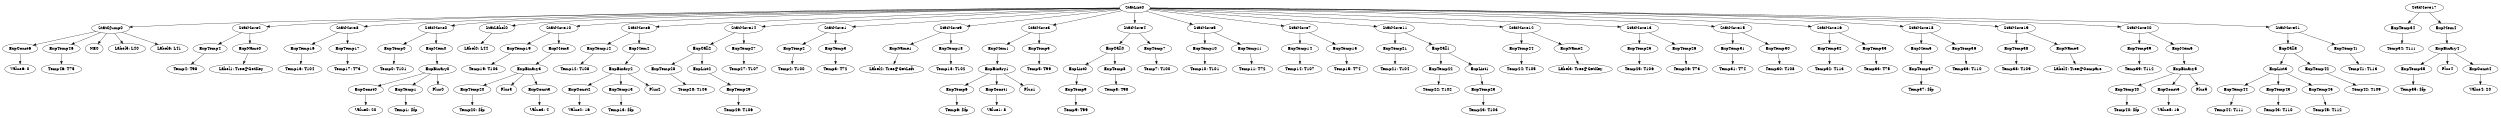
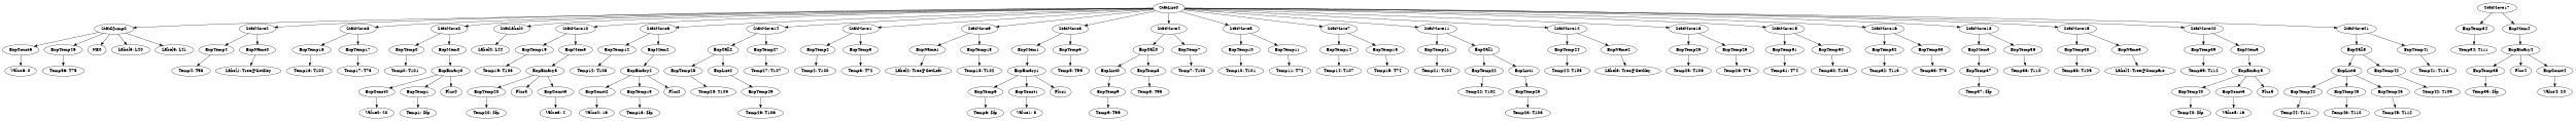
  digraph {
    fontname="DejaVu Serif"
    ordering=out
    node [fontname="DejaVu Serif"]
    edge [fontname="DejaVu Serif"]
    ExpConst6
    "Value6: 0"
    ExpTemp46
-   "Temp46: T75"
+   "Temp46: T75" [label="Temp56: T75"]
    StatCJump0
    NE0
    "Label5: L40"
    "Label6: L41"
    ExpTemp44
    "Temp44: T111"
    ExpList3
    ExpTemp43
    ExpTemp45
    "Temp43: T110"
    "Temp45: T112"
    ExpCall3
    ExpTemp42
    "Temp42: T109"
    StatMove2
    ExpTemp4
    ExpName0
    "Temp4: T98"
    "Label1: Tree@GetKey"
    ExpName1
    "Label2: Tree@GetLeft"
    StatMove8
    ExpTemp16
    ExpTemp17
    "Temp16: T104"
    "Temp17: T73"
    StatMove0
    ExpTemp0
    ExpMem0
    "Temp0: T101"
    ExpBinary0
    ExpConst0
    ExpTemp1
    Plus0
    ExpTemp32
    "Temp32: T113"
    ExpConst2
    "Value2: 16"
    ExpBinary2
    ExpTemp13
    Plus2
    "Temp13: $fp"
    ExpTemp19
    "Temp19: T103"
    StatLabel0
    "Label0: L44"
    ExpMem5
    ExpTemp37
    "Temp37: $fp"
    StatMove10
    ExpMem3
    ExpBinary3
    ExpTemp20
    Plus3
    ExpConst3
    ExpCall2
    ExpTemp28
    ExpList2
    "Temp28: T105"
    ExpTemp29
    "Temp29: T106"
    StatMove6
    ExpTemp12
    ExpMem2
    "Temp12: T108"
    ExpTemp6
    "Temp6: $fp"
    ExpList0
    ExpTemp9
    "Temp9: T99"
    ExpTemp21
    "Temp21: T104"
    ExpCall0
    ExpTemp8
    "Temp8: T98"
    StatMove14
    ExpTemp27
    "Temp27: T107"
    ExpTemp18
    "Temp18: T102"
    ExpTemp31
    "Temp31: T74"
    StatMove1
    ExpTemp2
    ExpTemp3
    "Temp2: T100"
    "Temp3: T72"
    ExpConst1
    "Value1: 8"
    ExpBinary1
    Plus1
    ExpTemp10
    "Temp10: T101"
    "Value0: 20"
    ExpTemp33
    "Temp33: T75"
    StatMove9
    ExpMem1
    ExpTemp34
    "Temp34: T111"
    StatList0
    StatMove3
    StatMove4
    StatMove5
    StatMove7
    StatMove11
    StatMove12
    StatMove13
    StatMove15
    StatMove16
    StatMove18
    StatMove19
    StatMove20
    StatMove21
    ExpTemp5
    ExpTemp7
    ExpTemp11
    ExpTemp14
    ExpTemp15
    ExpCall1
    ExpTemp24
    ExpName2
    ExpTemp25
    ExpTemp26
    ExpTemp30
    StatMove17
    ExpMem4
    ExpTemp36
    ExpTemp38
    ExpName3
    ExpTemp39
    ExpMem6
    ExpTemp41
    "Temp5: T99"
    "Temp7: T100"
    "Temp11: T72"
    "Temp14: T107"
    "Temp15: T74"
    ExpTemp22
    ExpList1
    "Temp24: T105"
    "Label3: Tree@GetKey"
    "Temp25: T106"
    "Temp26: T73"
    "Temp30: T108"
    ExpBinary4
    "Temp36: T110"
    "Temp38: T109"
    "Label4: Tree@Compare"
    "Temp39: T112"
    ExpBinary5
    "Temp41: T113"
    ExpTemp40
    ExpConst5
    Plus5
    "Temp1: $fp"
    ExpTemp23
    "Temp23: T103"
    "Temp20: $fp"
    "Value3: 4"
    "Temp22: T102"
    "Temp40: $fp"
    "Value5: 16"
    ExpTemp35
    Plus4
    ExpConst4
    "Temp35: $fp"
    "Value4: 20"
    ExpConst6 -> "Value6: 0"
    ExpTemp46 -> "Temp46: T75"
    StatCJump0 -> ExpConst6
    StatCJump0 -> ExpTemp46
    StatCJump0 -> NE0
    StatCJump0 -> "Label5: L40"
    StatCJump0 -> "Label6: L41"
    ExpTemp44 -> "Temp44: T111"
    ExpList3 -> ExpTemp44
    ExpList3 -> ExpTemp43
    ExpList3 -> ExpTemp45
    ExpTemp43 -> "Temp43: T110"
    ExpTemp45 -> "Temp45: T112"
    ExpCall3 -> ExpList3
    ExpCall3 -> ExpTemp42
    ExpTemp42 -> "Temp42: T109"
    StatMove2 -> ExpTemp4
    StatMove2 -> ExpName0
    ExpTemp4 -> "Temp4: T98"
    ExpName0 -> "Label1: Tree@GetKey"
    ExpName1 -> "Label2: Tree@GetLeft"
    StatMove8 -> ExpTemp16
    StatMove8 -> ExpTemp17
    ExpTemp16 -> "Temp16: T104"
    ExpTemp17 -> "Temp17: T73"
    StatMove0 -> ExpTemp0
    StatMove0 -> ExpMem0
    ExpTemp0 -> "Temp0: T101"
    ExpMem0 -> ExpBinary0
    ExpBinary0 -> ExpConst0
    ExpBinary0 -> ExpTemp1
    ExpBinary0 -> Plus0
    ExpConst0 -> "Value0: 20"
    ExpTemp1 -> "Temp1: $fp"
    ExpTemp32 -> "Temp32: T113"
    ExpConst2 -> "Value2: 16"
    ExpBinary2 -> ExpConst2
    ExpBinary2 -> ExpTemp13
    ExpBinary2 -> Plus2
    ExpTemp13 -> "Temp13: $fp"
    ExpTemp19 -> "Temp19: T103"
    StatLabel0 -> "Label0: L44"
    ExpMem5 -> ExpTemp37
    ExpTemp37 -> "Temp37: $fp"
    StatMove10 -> ExpTemp19
    StatMove10 -> ExpMem3
    ExpMem3 -> ExpBinary3
    ExpBinary3 -> ExpTemp20
    ExpBinary3 -> Plus3
    ExpBinary3 -> ExpConst3
    ExpTemp20 -> "Temp20: $fp"
    ExpConst3 -> "Value3: 4"
    ExpCall2 -> ExpTemp28
    ExpCall2 -> ExpList2
    ExpTemp28 -> "Temp28: T105"
    ExpList2 -> ExpTemp29
    ExpTemp29 -> "Temp29: T106"
    StatMove6 -> ExpTemp12
    StatMove6 -> ExpMem2
    ExpTemp12 -> "Temp12: T108"
    ExpMem2 -> ExpBinary2
    ExpTemp6 -> "Temp6: $fp"
    ExpList0 -> ExpTemp9
    ExpTemp9 -> "Temp9: T99"
    ExpTemp21 -> "Temp21: T104"
    ExpCall0 -> ExpList0
    ExpCall0 -> ExpTemp8
    ExpTemp8 -> "Temp8: T98"
    StatMove14 -> ExpCall2
    StatMove14 -> ExpTemp27
    ExpTemp27 -> "Temp27: T107"
    ExpTemp18 -> "Temp18: T102"
    ExpTemp31 -> "Temp31: T74"
    StatMove1 -> ExpTemp2
    StatMove1 -> ExpTemp3
    ExpTemp2 -> "Temp2: T100"
    ExpTemp3 -> "Temp3: T72"
    ExpConst1 -> "Value1: 8"
    ExpBinary1 -> ExpTemp6
    ExpBinary1 -> ExpConst1
    ExpBinary1 -> Plus1
    ExpTemp10 -> "Temp10: T101"
    ExpTemp33 -> "Temp33: T75"
    StatMove9 -> ExpName1
    StatMove9 -> ExpTemp18
    ExpMem1 -> ExpBinary1
    ExpTemp34 -> "Temp34: T111"
    StatList0 -> StatCJump0
    StatList0 -> StatMove2
    StatList0 -> StatMove8
    StatList0 -> StatMove0
    StatList0 -> StatLabel0
    StatList0 -> StatMove10
    StatList0 -> StatMove6
    StatList0 -> StatMove14
    StatList0 -> StatMove1
    StatList0 -> StatMove9
    StatList0 -> StatMove3
    StatList0 -> StatMove4
    StatList0 -> StatMove5
    StatList0 -> StatMove7
    StatList0 -> StatMove11
    StatList0 -> StatMove12
    StatList0 -> StatMove13
    StatList0 -> StatMove15
    StatList0 -> StatMove16
    StatList0 -> StatMove18
    StatList0 -> StatMove19
    StatList0 -> StatMove20
    StatList0 -> StatMove21
    StatMove3 -> ExpMem1
    StatMove3 -> ExpTemp5
    StatMove4 -> ExpCall0
    StatMove4 -> ExpTemp7
    StatMove5 -> ExpTemp10
    StatMove5 -> ExpTemp11
    StatMove7 -> ExpTemp14
    StatMove7 -> ExpTemp15
    StatMove11 -> ExpTemp21
    StatMove11 -> ExpCall1
    StatMove12 -> ExpTemp24
    StatMove12 -> ExpName2
    StatMove13 -> ExpTemp25
    StatMove13 -> ExpTemp26
    StatMove15 -> ExpTemp31
    StatMove15 -> ExpTemp30
    StatMove16 -> ExpTemp32
    StatMove16 -> ExpTemp33
    StatMove18 -> ExpMem5
    StatMove18 -> ExpTemp36
    StatMove19 -> ExpTemp38
    StatMove19 -> ExpName3
    StatMove20 -> ExpTemp39
    StatMove20 -> ExpMem6
    StatMove21 -> ExpCall3
    StatMove21 -> ExpTemp41
    ExpTemp5 -> "Temp5: T99"
    ExpTemp7 -> "Temp7: T100"
    ExpTemp11 -> "Temp11: T72"
    ExpTemp14 -> "Temp14: T107"
    ExpTemp15 -> "Temp15: T74"
    ExpCall1 -> ExpTemp22
    ExpCall1 -> ExpList1
    ExpTemp24 -> "Temp24: T105"
    ExpName2 -> "Label3: Tree@GetKey"
    ExpTemp25 -> "Temp25: T106"
    ExpTemp26 -> "Temp26: T73"
    ExpTemp30 -> "Temp30: T108"
    StatMove17 -> ExpTemp34
    StatMove17 -> ExpMem4
    ExpMem4 -> ExpBinary4
    ExpTemp36 -> "Temp36: T110"
    ExpTemp38 -> "Temp38: T109"
    ExpName3 -> "Label4: Tree@Compare"
    ExpTemp39 -> "Temp39: T112"
    ExpMem6 -> ExpBinary5
    ExpTemp41 -> "Temp41: T113"
    ExpTemp22 -> "Temp22: T102"
    ExpList1 -> ExpTemp23
    ExpBinary4 -> ExpTemp35
    ExpBinary4 -> Plus4
    ExpBinary4 -> ExpConst4
    ExpBinary5 -> ExpTemp40
    ExpBinary5 -> ExpConst5
    ExpBinary5 -> Plus5
    ExpTemp40 -> "Temp40: $fp"
    ExpConst5 -> "Value5: 16"
    ExpTemp23 -> "Temp23: T103"
    ExpTemp35 -> "Temp35: $fp"
    ExpConst4 -> "Value4: 20"
  }
